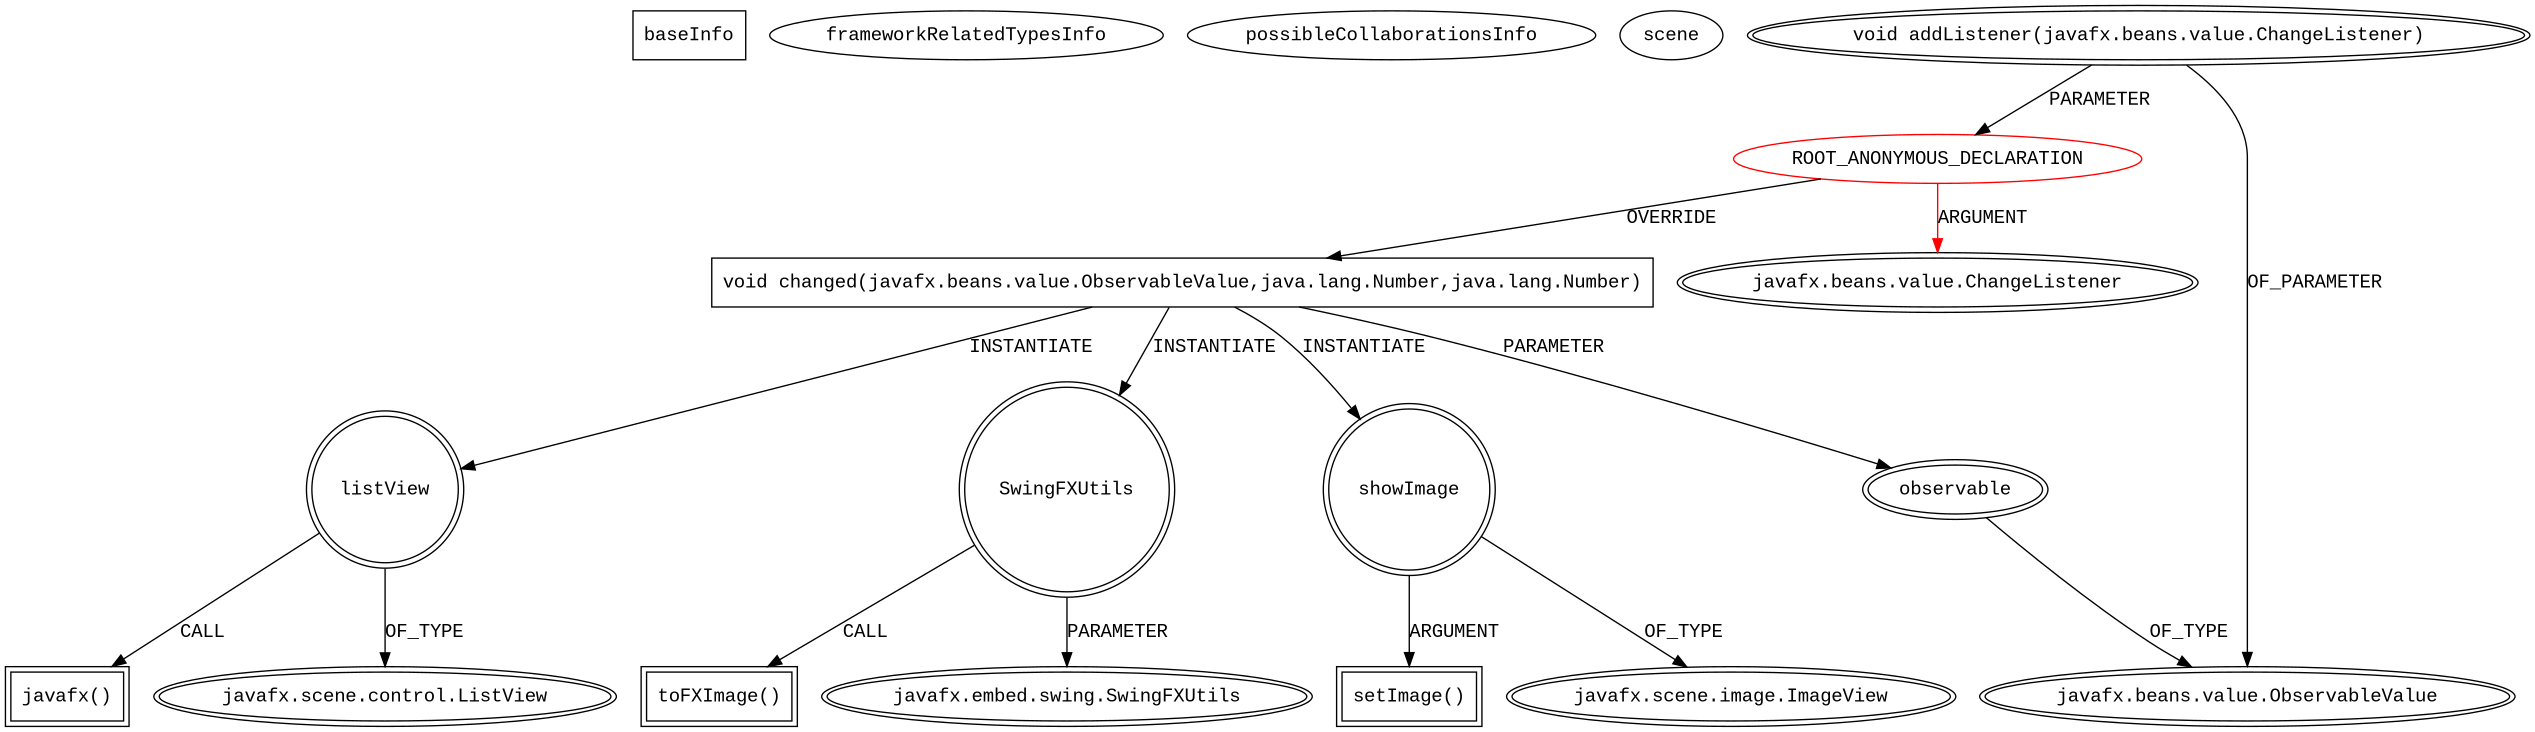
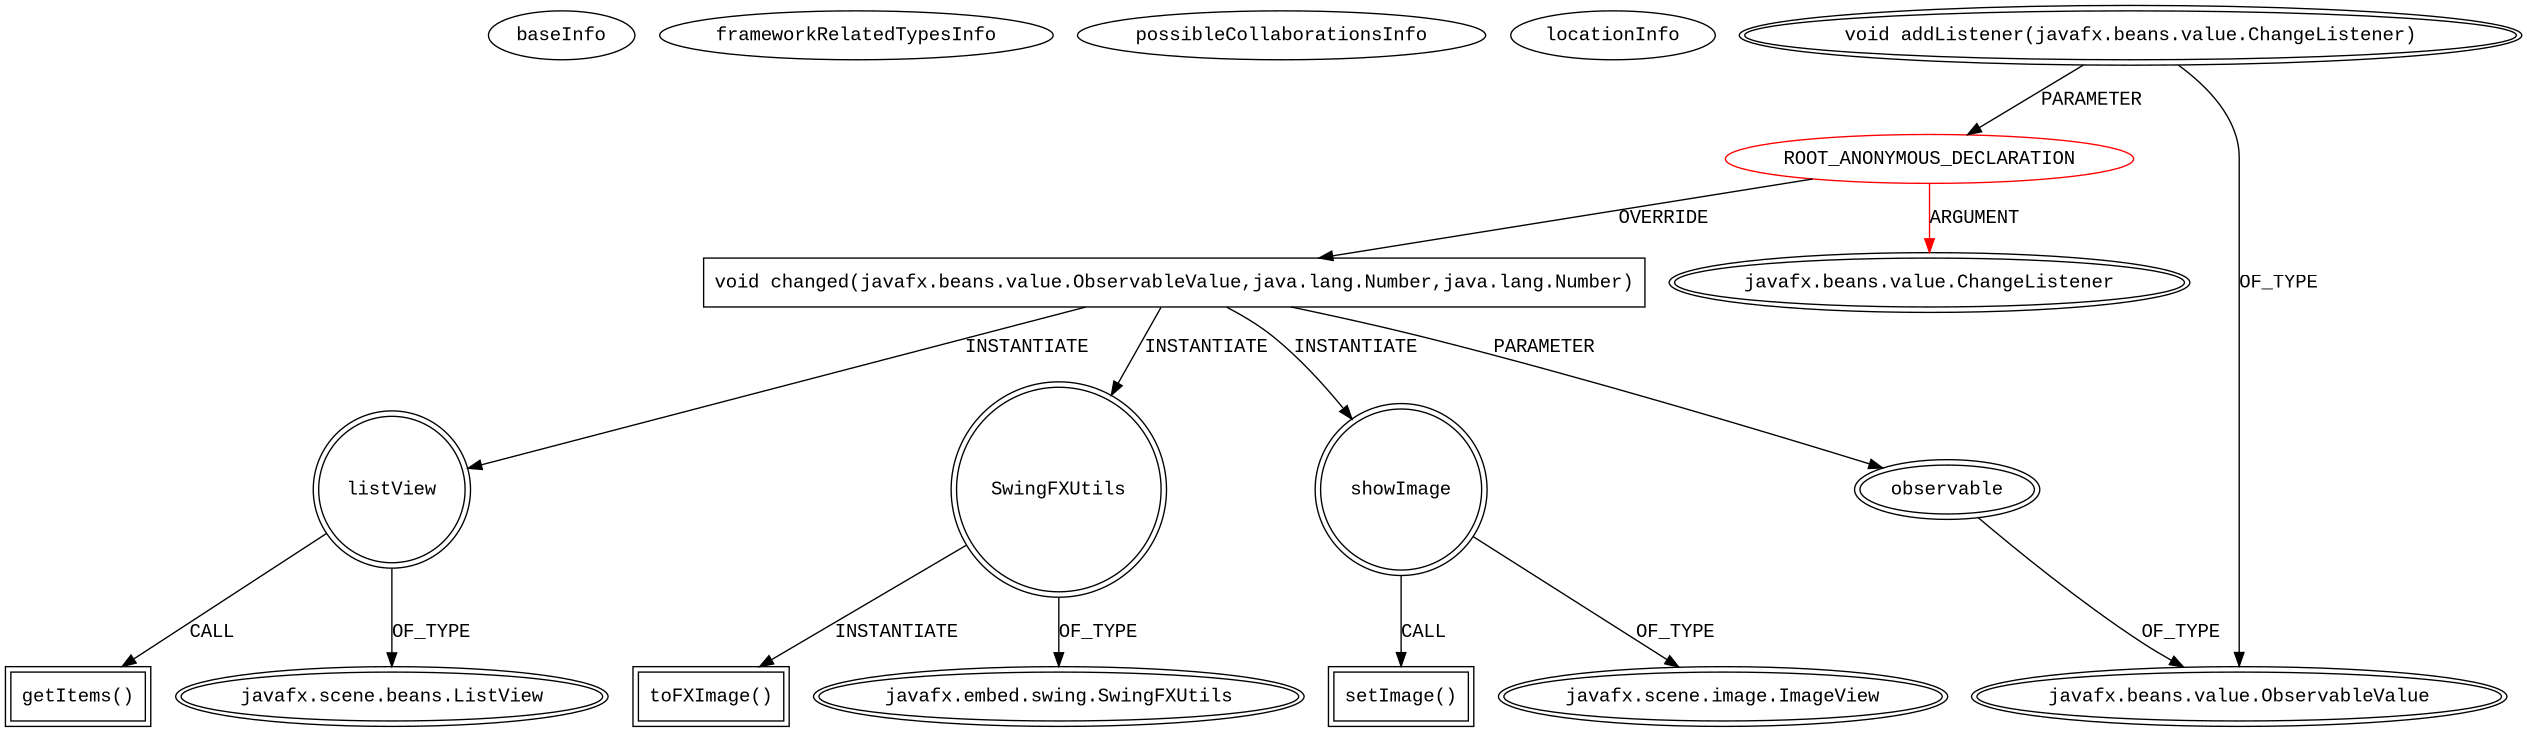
  digraph {
    fontname="Liberation Mono"
    node [fontname="Liberation Mono" isFrameworkType=true peripheries=2]
    edge [fontname="Liberation Mono"]
-   baseInfo [category=extension_graph graphId=4263 isAnonymous=true possibleRelation=false shape=box isFrameworkType="" peripheries=""]
+   baseInfo [category=extension_graph graphId=4263 isAnonymous=true possibleRelation=false isFrameworkType="" peripheries=""]
    frameworkRelatedTypesInfo [0="javafx.beans.value.ChangeListener" isFrameworkType="" peripheries=""]
    possibleCollaborationsInfo [isFrameworkType="" peripheries=""]
-   locationInfo [contextSignature="void showImageView()" filePath="/stachura93-imageDownloadJavaFX/imageDownloadJavaFX-master/src/imageDownload/controller/DownloadPane.java" graphId=4263 projectName="stachura93-imageDownloadJavaFX" label=scene isFrameworkType="" peripheries=""]
+   locationInfo [contextSignature="void showImageView()" filePath="/stachura93-imageDownloadJavaFX/imageDownloadJavaFX-master/src/imageDownload/controller/DownloadPane.java" graphId=4263 projectName="stachura93-imageDownloadJavaFX" isFrameworkType="" peripheries=""]
    n5 [color=red isFrameworkType=false label=ROOT_ANONYMOUS_DECLARATION vertexType=ROOT_ANONYMOUS_DECLARATION peripheries=""]
    n6 [label="javafx.beans.value.ChangeListener" vertexType=FRAMEWORK_INTERFACE_TYPE]
    n7 [isFrameworkType=false label="void changed(javafx.beans.value.ObservableValue,java.lang.Number,java.lang.Number)" shape=box vertexType=OVERRIDING_METHOD_DECLARATION peripheries=""]
    n8 [label=observable vertexType=PARAMETER_DECLARATION]
    n9 [label=listView shape=circle vertexType=VARIABLE_EXPRESION]
    n10 [label=SwingFXUtils shape=circle vertexType=VARIABLE_EXPRESION]
    n11 [label=showImage shape=circle vertexType=VARIABLE_EXPRESION]
    n12 [label="void addListener(javafx.beans.value.ChangeListener)" vertexType=OUTSIDE_CALL]
    n13 [label="javafx.beans.value.ObservableValue" vertexType=FRAMEWORK_INTERFACE_TYPE]
-   n14 [label="javafx.scene.control.ListView" vertexType=FRAMEWORK_CLASS_TYPE]
-   n15 [label="javafx()" shape=box vertexType=INSIDE_CALL]
+   n14 [label="javafx.scene.beans.ListView" vertexType=FRAMEWORK_CLASS_TYPE]
+   n15 [label="getItems()" shape=box vertexType=INSIDE_CALL]
    n16 [label="javafx.embed.swing.SwingFXUtils" vertexType=FRAMEWORK_CLASS_TYPE]
    n17 [label="toFXImage()" shape=box vertexType=INSIDE_CALL]
    n18 [label="javafx.scene.image.ImageView" vertexType=FRAMEWORK_CLASS_TYPE]
    n19 [label="setImage()" shape=box vertexType=INSIDE_CALL]
    n5 -> n6 [color=red label=ARGUMENT]
    n5 -> n7 [label=OVERRIDE]
    n7 -> n8 [label=PARAMETER]
    n7 -> n9 [label=INSTANTIATE]
    n7 -> n10 [label=INSTANTIATE]
    n7 -> n11 [label=INSTANTIATE]
    n8 -> n13 [label=OF_TYPE]
    n9 -> n14 [label=OF_TYPE]
    n9 -> n15 [label=CALL]
-   n10 -> n16 [label=PARAMETER]
-   n10 -> n17 [label=CALL]
+   n10 -> n16 [label=OF_TYPE]
+   n10 -> n17 [label=INSTANTIATE]
    n11 -> n18 [label=OF_TYPE]
-   n11 -> n19 [label=ARGUMENT]
+   n11 -> n19 [label=CALL]
    n12 -> n5 [label=PARAMETER]
-   n12 -> n13 [label=OF_PARAMETER]
+   n12 -> n13 [label=OF_TYPE]
  }
